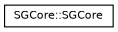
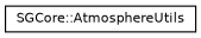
  digraph {
    rankdir=LR
-   n1 [color=black fillcolor=white fontname=Helvetica fontsize=10 height=0.2 label="SGCore::SGCore" shape=record style=filled width=0.4]
+   n1 [color=black fillcolor=white fontname=Helvetica fontsize=10 height=0.2 label="SGCore::AtmosphereUtils" shape=record style=filled width=0.4]
  }
